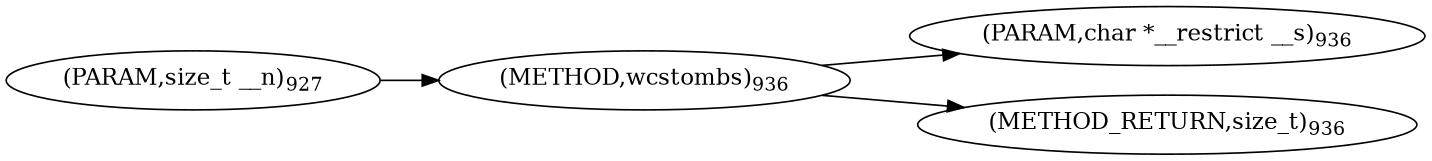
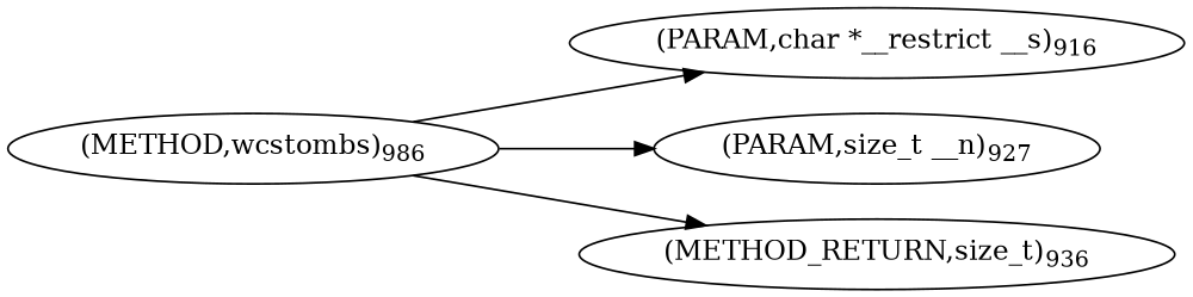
  digraph {
    rankdir=LR
-   n1 [label=<(METHOD,wcstombs)<SUB>936</SUB>>]
-   n2 [label=<(PARAM,char *__restrict __s)<SUB>936</SUB>>]
+   n1 [label=<(METHOD,wcstombs)<SUB>986</SUB>>]
+   n2 [label=<(PARAM,char *__restrict __s)<SUB>916</SUB>>]
    n3 [label=<(PARAM,size_t __n)<SUB>927</SUB>>]
    n4 [label=<(METHOD_RETURN,size_t)<SUB>936</SUB>>]
    n1 -> n2
-   n3 -> n1
+   n1 -> n3
    n1 -> n4
  }
